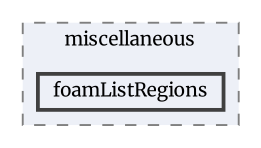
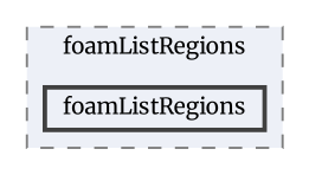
  digraph {
    compound=true
    fontname=Merriweather
    n1 [color=grey25 fillcolor="#edf0f7" fontname=Merriweather fontsize=10 height=0.2 label=foamListRegions shape=box style="filled,bold" width=0.4]
    subgraph cluster_1 {
      bgcolor="#edf0f7"
      fontsize=10
-     label=miscellaneous
+     label=foamListRegions
      pencolor=grey50
      style="filled,dashed"
      n1
    }
  }
